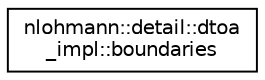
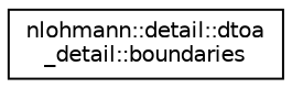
  digraph {
    rankdir=TB
-   n1 [color=black fillcolor=white fontname=Helvetica fontsize=10 height=0.2 label="nlohmann::detail::dtoa\l_impl::boundaries" shape=record style=filled width=0.4]
+   n1 [color=black fillcolor=white fontname=Helvetica fontsize=10 height=0.2 label="nlohmann::detail::dtoa\l_detail::boundaries" shape=record style=filled width=0.4]
  }
